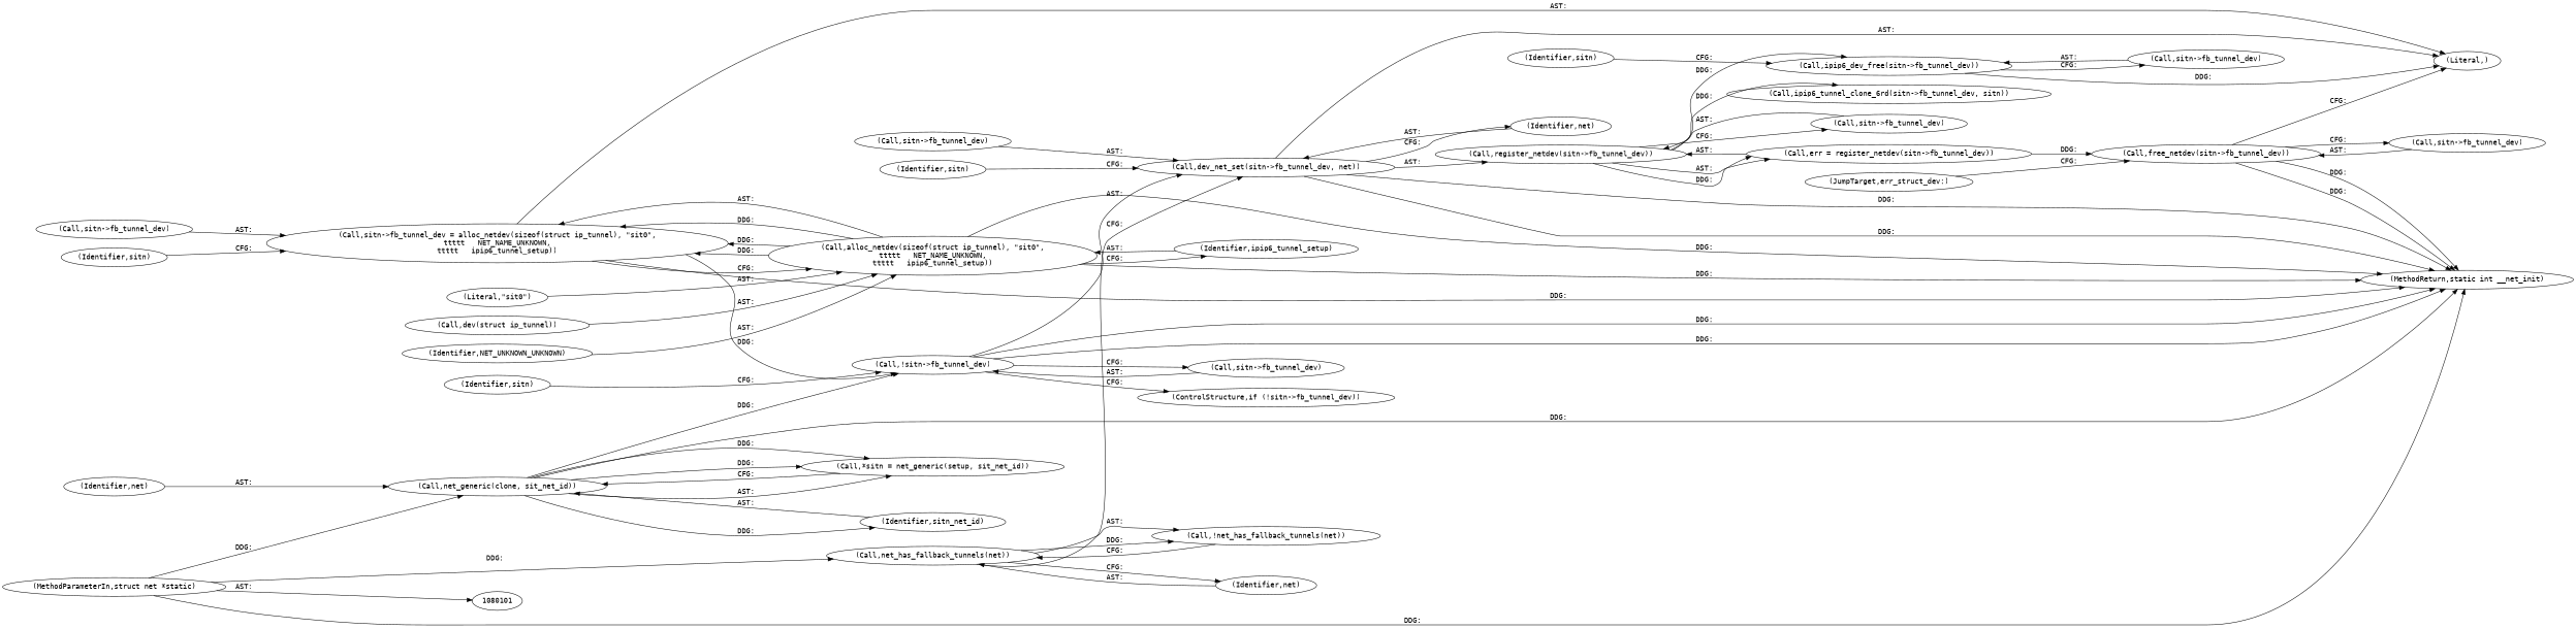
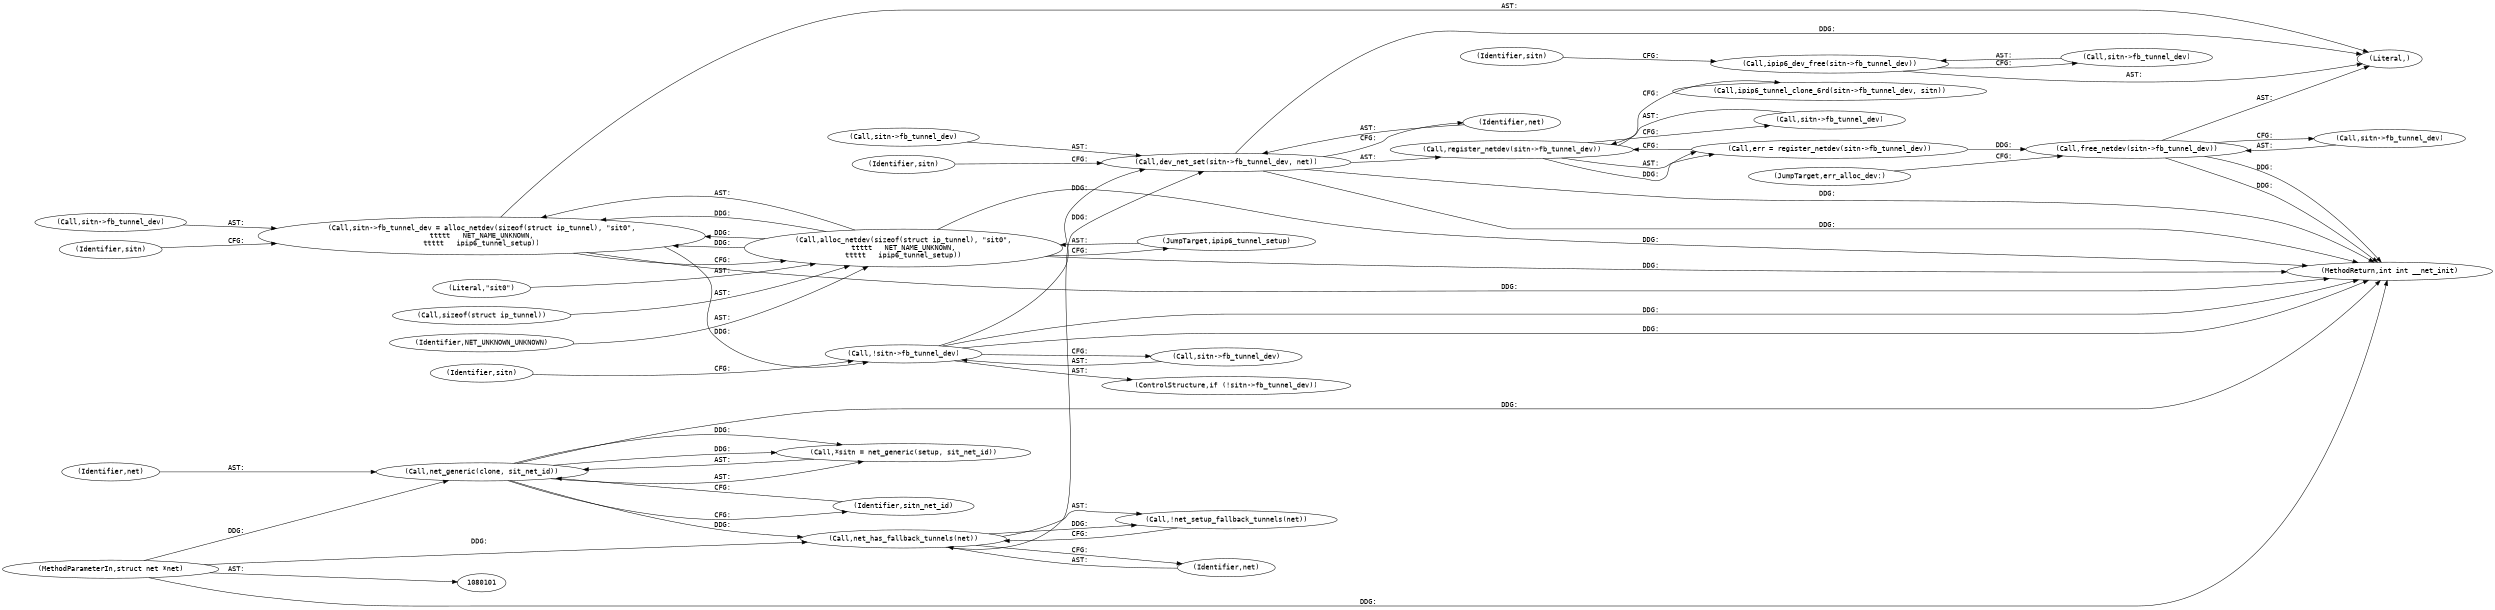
  digraph {
    fontname="DejaVu Sans Mono"
    rankdir=LR
    node [fontname="DejaVu Sans Mono"]
    edge [fontname="DejaVu Sans Mono"]
    n1 [label="(Call,ipip6_dev_free(sitn->fb_tunnel_dev))"]
    n2 [label="(Call,sitn->fb_tunnel_dev)"]
    n3 [label="(Literal,)"]
    n4 [label="(Call,free_netdev(sitn->fb_tunnel_dev))"]
-   n5 [label="(MethodReturn,static int __net_init)"]
+   n5 [label="(MethodReturn,int int __net_init)"]
    n6 [label="(Call,sitn->fb_tunnel_dev)"]
    n7 [label="(Call,register_netdev(sitn->fb_tunnel_dev))"]
    n8 [label="(Call,ipip6_tunnel_clone_6rd(sitn->fb_tunnel_dev, sitn))"]
    n9 [label="(Call,err = register_netdev(sitn->fb_tunnel_dev))"]
    n10 [label="(Call,sitn->fb_tunnel_dev)"]
    n11 [label="(Call,dev_net_set(sitn->fb_tunnel_dev, net))"]
    n12 [label="(Identifier,net)"]
    n13 [label="(Call,!sitn->fb_tunnel_dev)"]
    n14 [label="(Call,sitn->fb_tunnel_dev)"]
    n15 [label="(ControlStructure,if (!sitn->fb_tunnel_dev))"]
    n16 [label="(Call,sitn->fb_tunnel_dev = alloc_netdev(sizeof(struct ip_tunnel), \"sit0\",\n\t\t\t\t\t   NET_NAME_UNKNOWN,\n\t\t\t\t\t   ipip6_tunnel_setup))"]
    n17 [label="(Call,alloc_netdev(sizeof(struct ip_tunnel), \"sit0\",\n\t\t\t\t\t   NET_NAME_UNKNOWN,\n\t\t\t\t\t   ipip6_tunnel_setup))"]
-   n18 [label="(Identifier,ipip6_tunnel_setup)"]
+   n18 [label="(JumpTarget,ipip6_tunnel_setup)"]
    n19 [label="(Call,net_has_fallback_tunnels(net))"]
-   n20 [label="(Call,!net_has_fallback_tunnels(net))"]
+   n20 [label="(Call,!net_setup_fallback_tunnels(net))"]
    n21 [label="(Identifier,net)"]
    n22 [label="(Call,net_generic(clone, sit_net_id))"]
    n23 [label="(Call,*sitn = net_generic(setup, sit_net_id))"]
    n24 [label="(Identifier,sitn_net_id)"]
-   n25 [label="(MethodParameterIn,struct net *static)"]
+   n25 [label="(MethodParameterIn,struct net *net)"]
    n26 [label=1080101]
    n27 [label="(Identifier,sitn)"]
    n28 [label="(Call,sitn->fb_tunnel_dev)"]
    n29 [label="(Literal,\"sit0\")"]
    n30 [label="(Identifier,net)"]
-   n31 [label="(Call,dev(struct ip_tunnel))"]
+   n31 [label="(Call,sizeof(struct ip_tunnel))"]
    n32 [label="(Identifier,NET_UNKNOWN_UNKNOWN)"]
    n33 [label="(Identifier,sitn)"]
-   n34 [label="(JumpTarget,err_struct_dev:)"]
+   n34 [label="(JumpTarget,err_alloc_dev:)"]
    n35 [label="(Call,sitn->fb_tunnel_dev)"]
    n36 [label="(Identifier,sitn)"]
    n37 [label="(Identifier,sitn)"]
    n1 -> n2 [label="CFG: "]
-   n1 -> n3 [label="DDG: "]
+   n1 -> n3 [label="AST: "]
    n2 -> n1 [label="AST: "]
-   n4 -> n3 [label="CFG: "]
+   n4 -> n3 [label="AST: "]
    n4 -> n5 [label="DDG: "]
    n4 -> n5 [label="DDG: "]
    n4 -> n6 [label="CFG: "]
    n6 -> n4 [label="AST: "]
-   n7 -> n1 [label="DDG: "]
-   n7 -> n8 [label="DDG: "]
+   n7 -> n8 [label="CFG: "]
    n7 -> n9 [label="AST: "]
    n7 -> n9 [label="DDG: "]
    n7 -> n10 [label="CFG: "]
    n9 -> n4 [label="DDG: "]
-   n9 -> n7 [label="AST: "]
+   n9 -> n7 [label="CFG: "]
    n10 -> n7 [label="AST: "]
-   n11 -> n3 [label="AST: "]
+   n11 -> n3 [label="DDG: "]
    n11 -> n5 [label="DDG: "]
    n11 -> n5 [label="DDG: "]
    n11 -> n7 [label="AST: "]
    n11 -> n12 [label="CFG: "]
    n12 -> n11 [label="AST: "]
    n13 -> n5 [label="DDG: "]
    n13 -> n5 [label="DDG: "]
-   n13 -> n11 [label="AST: "]
+   n13 -> n11 [label="DDG: "]
    n13 -> n14 [label="CFG: "]
-   n13 -> n15 [label="CFG: "]
+   n13 -> n15 [label="AST: "]
    n14 -> n13 [label="AST: "]
    n16 -> n3 [label="AST: "]
    n16 -> n5 [label="DDG: "]
    n16 -> n13 [label="DDG: "]
    n16 -> n17 [label="CFG: "]
    n17 -> n5 [label="DDG: "]
    n17 -> n5 [label="DDG: "]
    n17 -> n16 [label="AST: "]
    n17 -> n16 [label="DDG: "]
    n17 -> n16 [label="DDG: "]
    n17 -> n16 [label="DDG: "]
    n17 -> n18 [label="CFG: "]
    n18 -> n17 [label="AST: "]
-   n19 -> n11 [label="CFG: "]
+   n19 -> n11 [label="DDG: "]
    n19 -> n20 [label="AST: "]
    n19 -> n20 [label="DDG: "]
    n19 -> n21 [label="CFG: "]
    n20 -> n19 [label="CFG: "]
    n21 -> n19 [label="AST: "]
    n22 -> n5 [label="DDG: "]
-   n22 -> n13 [label="DDG: "]
+   n22 -> n19 [label="DDG: "]
    n22 -> n23 [label="AST: "]
    n22 -> n23 [label="DDG: "]
    n22 -> n23 [label="DDG: "]
-   n22 -> n24 [label="DDG: "]
-   n23 -> n22 [label="CFG: "]
-   n24 -> n22 [label="AST: "]
+   n22 -> n24 [label="CFG: "]
+   n23 -> n22 [label="AST: "]
+   n24 -> n22 [label="CFG: "]
    n25 -> n5 [label="DDG: "]
    n25 -> n19 [label="DDG: "]
    n25 -> n22 [label="DDG: "]
    n25 -> n26 [label="AST: "]
    n27 -> n16 [label="CFG: "]
    n28 -> n16 [label="AST: "]
    n29 -> n17 [label="AST: "]
    n30 -> n22 [label="AST: "]
    n31 -> n17 [label="AST: "]
    n32 -> n17 [label="AST: "]
    n33 -> n13 [label="CFG: "]
    n34 -> n4 [label="CFG: "]
    n35 -> n11 [label="AST: "]
    n36 -> n1 [label="CFG: "]
    n37 -> n11 [label="CFG: "]
  }
